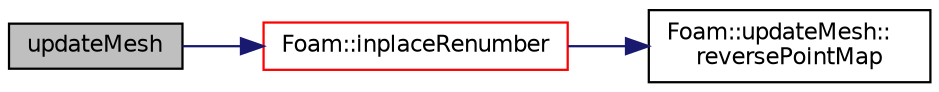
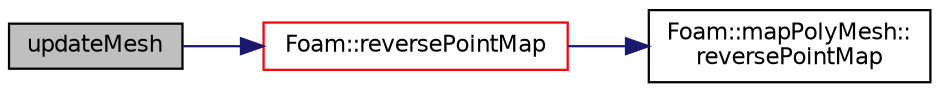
  digraph {
    rankdir=LR
    node [color=black fontname=Helvetica fontsize=10 shape=record]
    edge [color=midnightblue fontname=Helvetica fontsize=10 labelfontname=Helvetica labelfontsize=10 style=solid]
    n1 [fillcolor=grey75 fontcolor=black height=0.2 label=updateMesh style=filled width=0.4]
-   n2 [color=red height=0.2 label="Foam::inplaceRenumber" width=0.4]
-   n3 [height=0.2 label="Foam::updateMesh::\lreversePointMap" width=0.4]
+   n2 [color=red height=0.2 label="Foam::reversePointMap" width=0.4]
+   n3 [height=0.2 label="Foam::mapPolyMesh::\lreversePointMap" width=0.4]
    n1 -> n2
    n2 -> n3
  }
